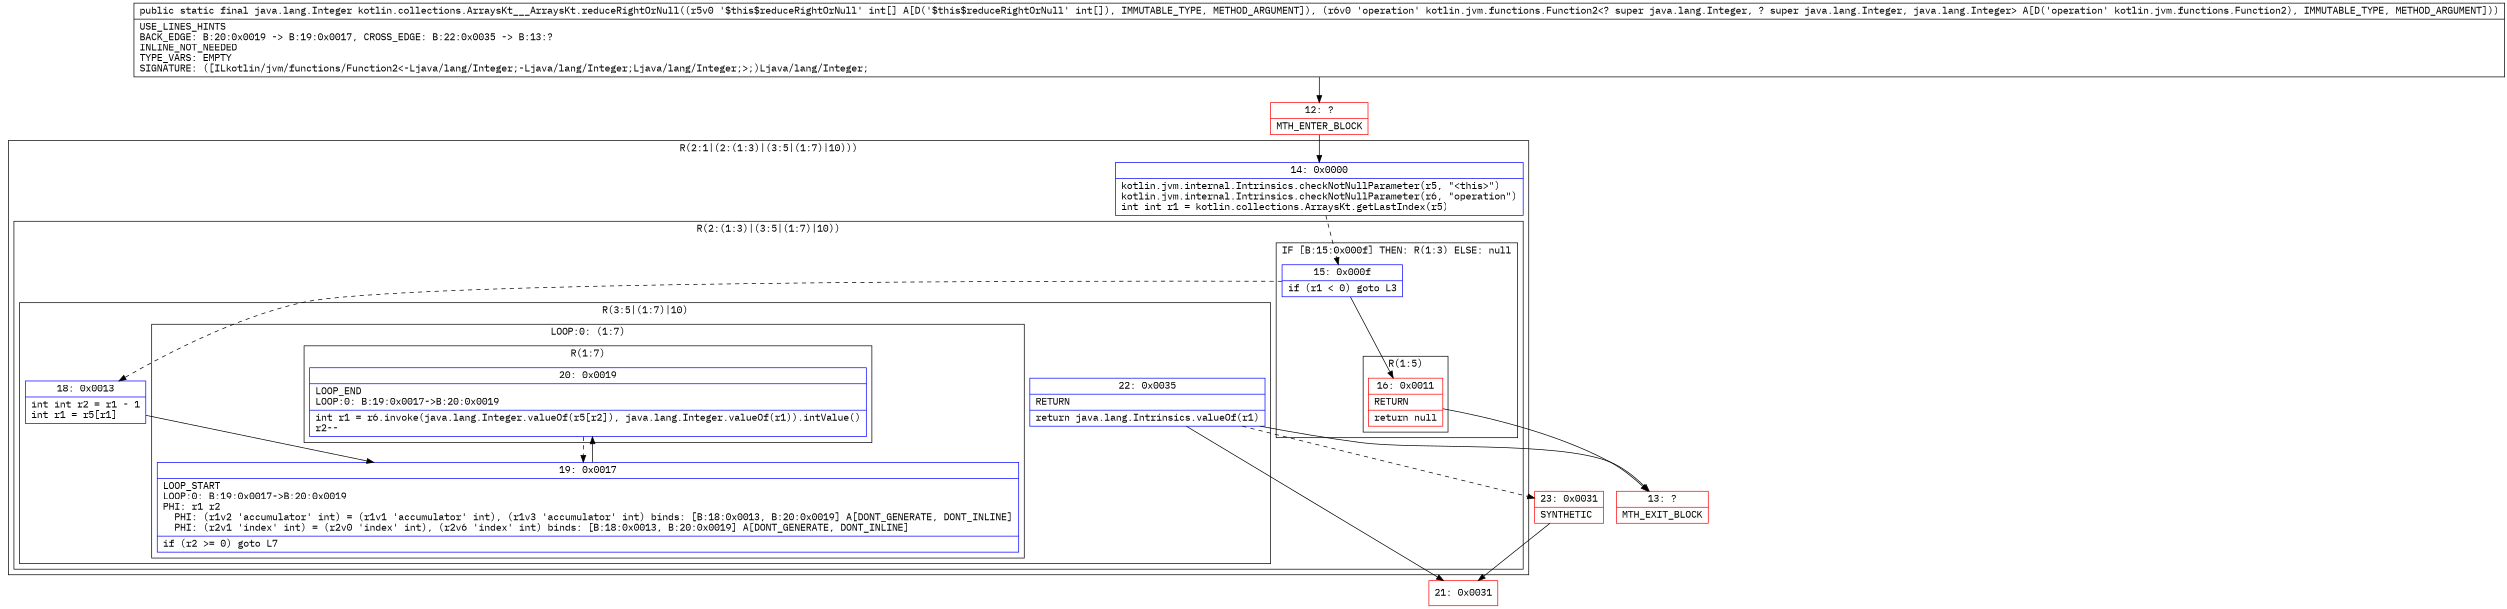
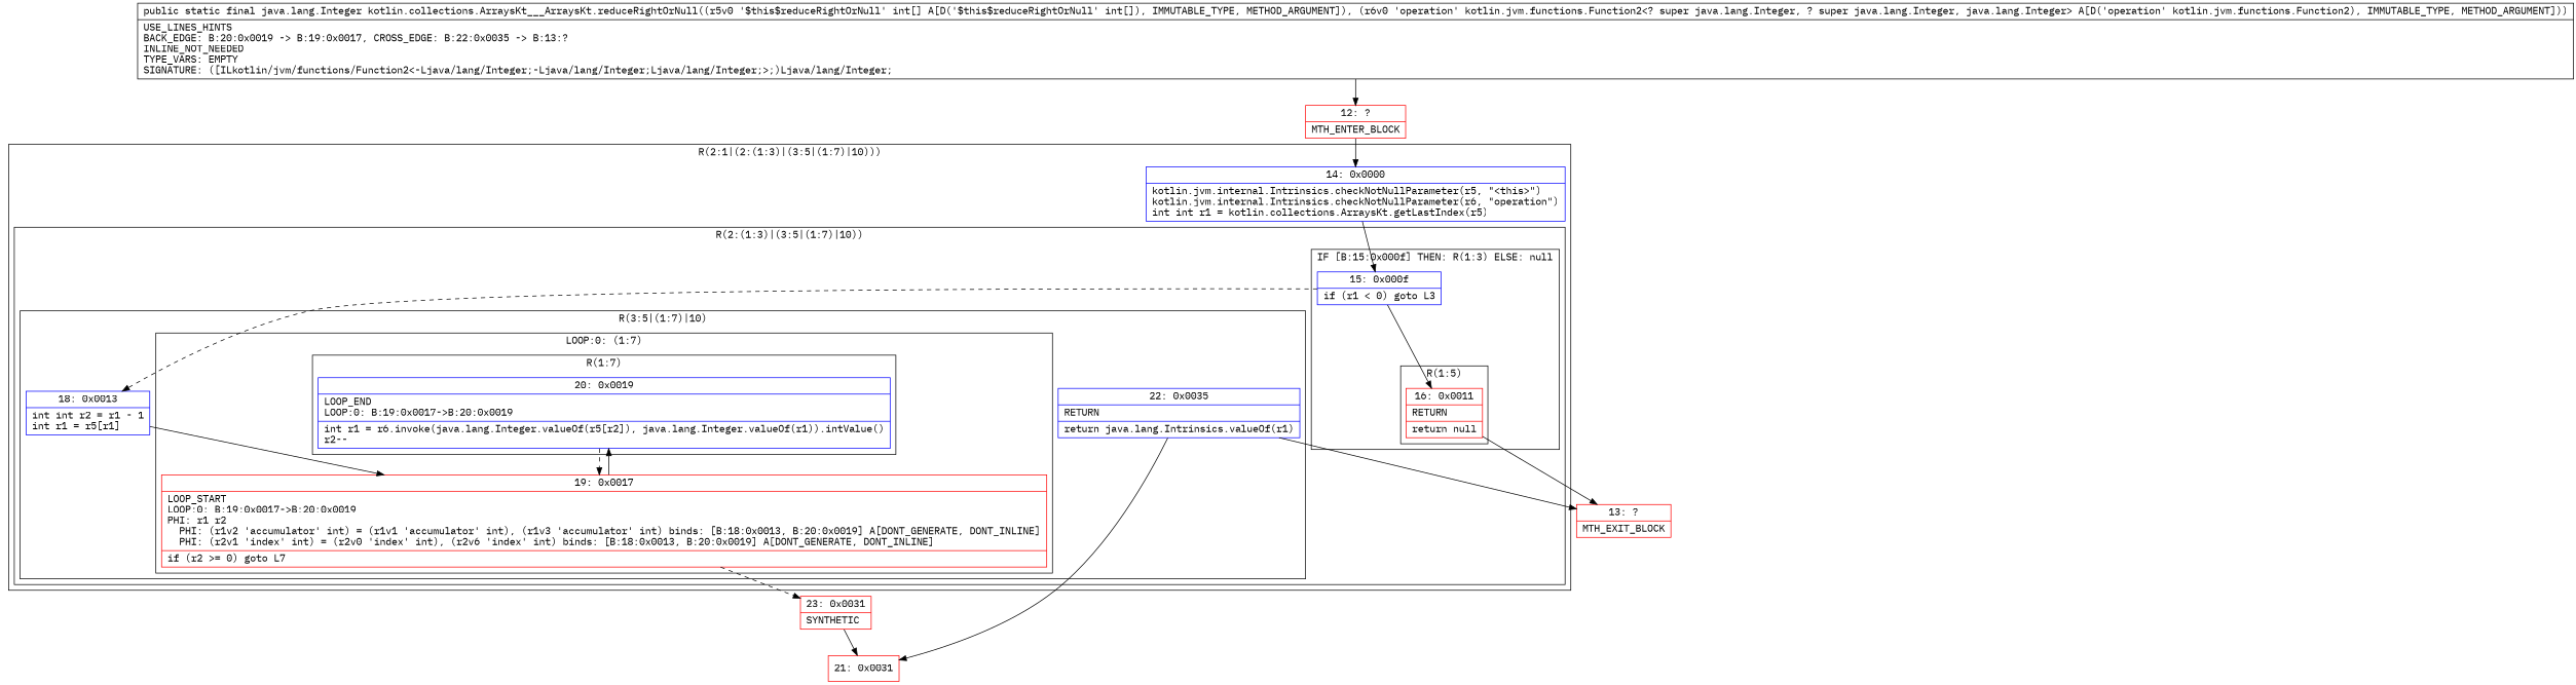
  digraph {
    fontname="IBM Plex Mono"
    node [color=blue fontname="IBM Plex Mono" shape=record]
    edge [fontname="IBM Plex Mono"]
    n1 [color=red label="{16\:\ 0x0011|RETURN\l|return null\l}"]
    n2 [label="{15\:\ 0x000f|if (r1 \< 0) goto L3\l}"]
    n3 [label="{20\:\ 0x0019|LOOP_END\lLOOP:0: B:19:0x0017\-\>B:20:0x0019\l|int r1 = r6.invoke(java.lang.Integer.valueOf(r5[r2]), java.lang.Integer.valueOf(r1)).intValue()\lr2\-\-\l}"]
-   n4 [label="{19\:\ 0x0017|LOOP_START\lLOOP:0: B:19:0x0017\-\>B:20:0x0019\lPHI: r1 r2 \l  PHI: (r1v2 'accumulator' int) = (r1v1 'accumulator' int), (r1v3 'accumulator' int) binds: [B:18:0x0013, B:20:0x0019] A[DONT_GENERATE, DONT_INLINE]\l  PHI: (r2v1 'index' int) = (r2v0 'index' int), (r2v6 'index' int) binds: [B:18:0x0013, B:20:0x0019] A[DONT_GENERATE, DONT_INLINE]\l|if (r2 \>= 0) goto L7\l}"]
+   n4 [color=red label="{19\:\ 0x0017|LOOP_START\lLOOP:0: B:19:0x0017\-\>B:20:0x0019\lPHI: r1 r2 \l  PHI: (r1v2 'accumulator' int) = (r1v1 'accumulator' int), (r1v3 'accumulator' int) binds: [B:18:0x0013, B:20:0x0019] A[DONT_GENERATE, DONT_INLINE]\l  PHI: (r2v1 'index' int) = (r2v0 'index' int), (r2v6 'index' int) binds: [B:18:0x0013, B:20:0x0019] A[DONT_GENERATE, DONT_INLINE]\l|if (r2 \>= 0) goto L7\l}"]
    n5 [label="{18\:\ 0x0013|int int r2 = r1 \- 1\lint r1 = r5[r1]\l}"]
    n6 [label="{22\:\ 0x0035|RETURN\l|return java.lang.Intrinsics.valueOf(r1)\l}"]
    n7 [label="{14\:\ 0x0000|kotlin.jvm.internal.Intrinsics.checkNotNullParameter(r5, \"\<this\>\")\lkotlin.jvm.internal.Intrinsics.checkNotNullParameter(r6, \"operation\")\lint int r1 = kotlin.collections.ArraysKt.getLastIndex(r5)\l}"]
    n8 [color=red label="{13\:\ ?|MTH_EXIT_BLOCK\l}"]
    n9 [color=red label="{23\:\ 0x0031|SYNTHETIC\l}"]
    n10 [color=red label="{21\:\ 0x0031}"]
    n11 [color=red label="{12\:\ ?|MTH_ENTER_BLOCK\l}"]
    n12 [label="{public static final java.lang.Integer kotlin.collections.ArraysKt___ArraysKt.reduceRightOrNull((r5v0 '$this$reduceRightOrNull' int[] A[D('$this$reduceRightOrNull' int[]), IMMUTABLE_TYPE, METHOD_ARGUMENT]), (r6v0 'operation' kotlin.jvm.functions.Function2\<? super java.lang.Integer, ? super java.lang.Integer, java.lang.Integer\> A[D('operation' kotlin.jvm.functions.Function2), IMMUTABLE_TYPE, METHOD_ARGUMENT]))  | USE_LINES_HINTS\lBACK_EDGE: B:20:0x0019 \-\> B:19:0x0017, CROSS_EDGE: B:22:0x0035 \-\> B:13:?\lINLINE_NOT_NEEDED\lTYPE_VARS: EMPTY\lSIGNATURE: ([ILkotlin\/jvm\/functions\/Function2\<\-Ljava\/lang\/Integer;\-Ljava\/lang\/Integer;Ljava\/lang\/Integer;\>;)Ljava\/lang\/Integer;\l}" color=""]
    subgraph cluster_1 {
      label="R(2:1|(2:(1:3)|(3:5|(1:7)|10)))"
      n7
      subgraph cluster_2 {
        label="R(2:(1:3)|(3:5|(1:7)|10))"
        subgraph cluster_3 {
          label="IF [B:15:0x000f] THEN: R(1:3) ELSE: null"
          n2
          subgraph cluster_4 {
            label="R(1:5)"
            n1
          }
        }
        subgraph cluster_5 {
          label="R(3:5|(1:7)|10)"
          n5
          n6
          subgraph cluster_6 {
            label="LOOP:0: (1:7)"
            n4
            subgraph cluster_7 {
              label="R(1:7)"
              n3
            }
          }
        }
      }
    }
    n1 -> n8
    n2 -> n1
    n2 -> n5 [style=dashed]
    n3 -> n4 [style=dashed]
    n4 -> n3
-   n6 -> n9 [style=dashed]
+   n4 -> n9 [style=dashed]
    n5 -> n4
    n6 -> n8
    n6 -> n10
-   n7 -> n2 [style=dashed]
+   n7 -> n2
    n9 -> n10
    n11 -> n7
    n12 -> n11
  }
